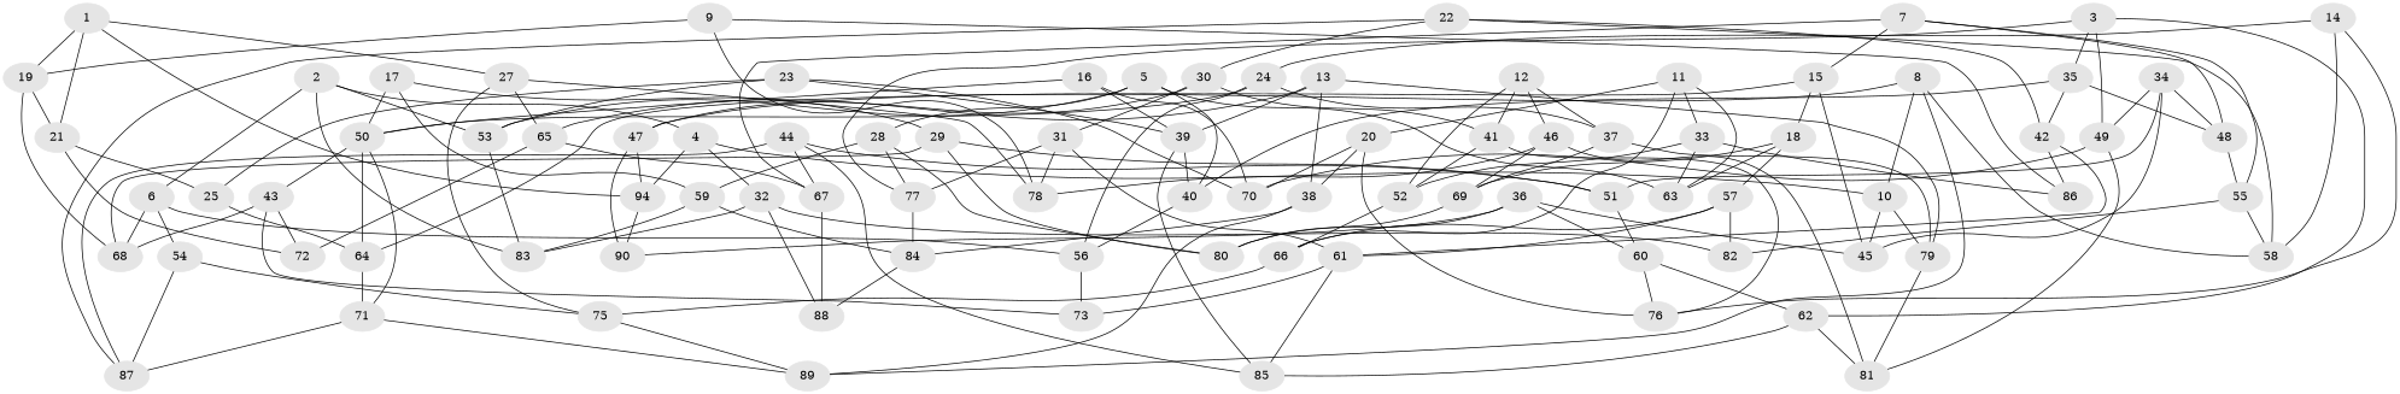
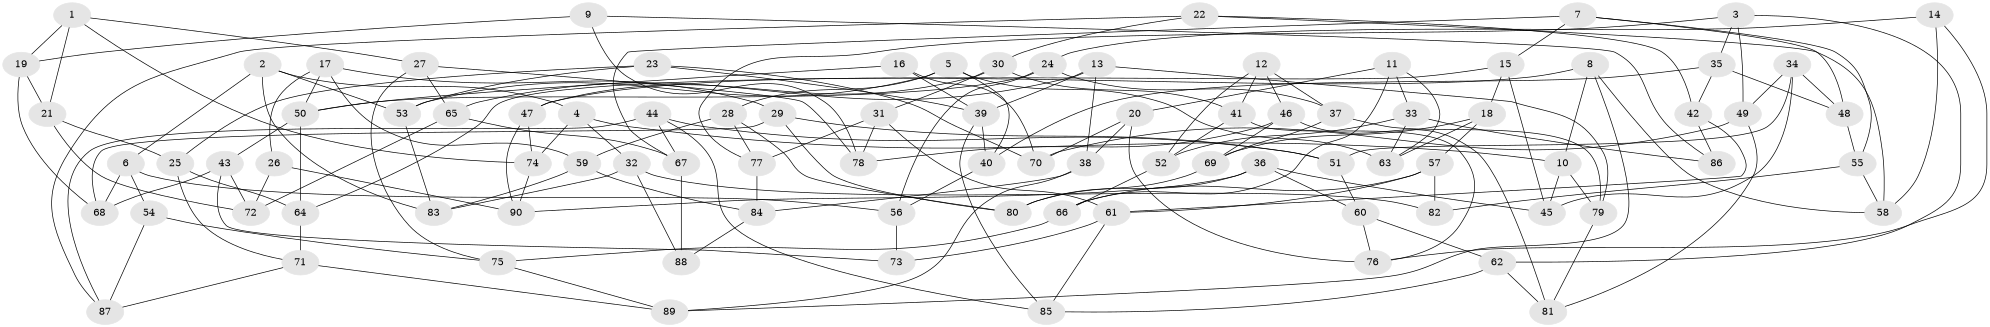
  graph {
    node [color=gray90 style=filled]
    1
    19
    21
    27
-   74 [label=94]
+   74
    68
    25
    72
    78
    65
    75
    90
    2
    4
    6
    53
    83
    10
    32
    54
    56
    3
    35
    49
    62
    77
    40
    48
    42
    70
    81
    85
    84
    45
    79
    82
    88
    5
    28
    63
    59
    80
    87
    73
    7
    15
    55
    67
    18
    64
    58
    8
    47
    89
    9
    86
    11
    20
    33
    66
    38
    76
    52
    12
    37
    41
    46
    69
    13
    39
    14
    24
    50
    57
    71
    16
    43
    17
+   26
    29
    51
    61
    22
    30
    31
    23
    60
    34
    36
    44
    1 -- 19
    1 -- 21
    1 -- 27
    1 -- 74
    19 -- 21
    19 -- 68
    21 -- 25
    21 -- 72
    27 -- 78
    27 -- 65
    27 -- 75
    74 -- 90
    25 -- 64
-   50 -- 71
+   25 -- 71
    65 -- 72
    65 -- 67
    75 -- 89
    2 -- 4
    2 -- 6
    2 -- 53
    2 -- 83
    4 -- 74
    4 -- 10
    4 -- 32
    6 -- 68
    6 -- 54
    6 -- 56
    53 -- 83
    10 -- 45
    10 -- 79
    32 -- 83
    32 -- 82
    32 -- 88
    54 -- 75
    54 -- 87
    56 -- 73
    3 -- 35
    3 -- 49
    3 -- 62
    3 -- 77
    35 -- 40
    35 -- 48
    35 -- 42
    49 -- 70
    49 -- 81
    62 -- 81
    62 -- 85
    77 -- 84
    40 -- 56
    48 -- 55
    42 -- 86
    42 -- 61
    84 -- 88
    79 -- 81
    5 -- 53
    5 -- 40
    5 -- 28
    5 -- 63
    28 -- 77
    28 -- 59
    28 -- 80
    59 -- 83
    59 -- 84
    7 -- 48
    7 -- 15
    7 -- 55
    7 -- 67
    15 -- 45
    15 -- 18
    15 -- 64
    55 -- 82
    55 -- 58
    67 -- 88
    18 -- 63
    18 -- 69
    18 -- 57
    64 -- 71
    8 -- 10
    8 -- 58
    8 -- 47
    8 -- 89
    47 -- 74
    47 -- 90
    9 -- 19
    9 -- 78
    9 -- 86
    11 -- 63
    11 -- 20
    11 -- 33
    11 -- 66
    20 -- 70
    20 -- 38
    20 -- 76
    33 -- 63
    33 -- 86
    33 -- 52
    66 -- 75
    38 -- 84
    38 -- 89
    52 -- 66
    12 -- 52
    12 -- 37
    12 -- 41
    12 -- 46
    37 -- 79
    37 -- 69
    41 -- 76
    41 -- 52
    46 -- 78
    46 -- 81
    46 -- 69
    69 -- 80
    13 -- 65
    13 -- 79
    13 -- 38
    13 -- 39
    39 -- 40
    39 -- 85
    14 -- 58
    14 -- 76
    14 -- 24
    24 -- 56
    24 -- 37
    24 -- 50
    50 -- 64
    50 -- 43
    57 -- 82
    57 -- 66
    57 -- 61
    71 -- 87
    71 -- 89
    16 -- 70
    16 -- 39
    16 -- 50
    43 -- 68
    43 -- 72
    43 -- 73
    17 -- 59
    17 -- 50
+   17 -- 26
    17 -- 29
+   26 -- 72
+   26 -- 90
    29 -- 68
    29 -- 80
    29 -- 51
    51 -- 60
    61 -- 85
    61 -- 73
    22 -- 42
    22 -- 87
    22 -- 58
    22 -- 30
    30 -- 47
    30 -- 41
    30 -- 31
    31 -- 78
    31 -- 77
    31 -- 61
    23 -- 25
    23 -- 53
    23 -- 70
    23 -- 39
    60 -- 62
    60 -- 76
    34 -- 49
    34 -- 48
    34 -- 45
    34 -- 51
    36 -- 90
    36 -- 45
    36 -- 80
    36 -- 60
    44 -- 85
    44 -- 87
    44 -- 67
    44 -- 51
  }
